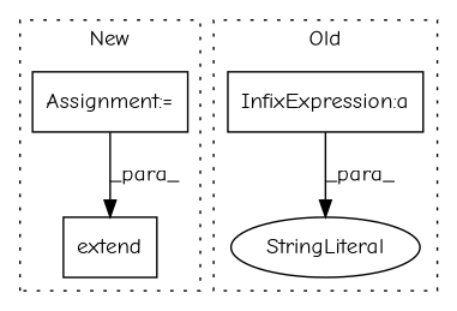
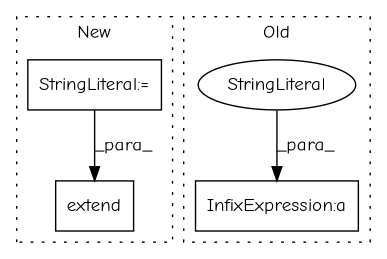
  digraph {
    fontname="Comic Neue"
    node [fontname="Comic Neue" shape=box]
    edge [fontname="Comic Neue"]
    n1 [a=32 l="7,1" label=extend s="1361,1388"]
-   n2 [a=7 l=1 label="Assignment:=" s=1065]
+   n2 [a=7 l=1 label="StringLiteral:=" s=1065]
    n3 [a=27 l=3 label="InfixExpression:a" s=1209]
    n4 [a=45 l=8 label=StringLiteral s=1201 shape=ellipse]
    subgraph cluster_1 {
      label=New
      style=dotted
      n1
      n2
    }
    subgraph cluster_2 {
      label=Old
      style=dotted
      n3
      n4
    }
    n2 -> n1 [label=_para_]
-   n3 -> n4 [label=_para_]
+   n4 -> n3 [label=_para_]
  }
